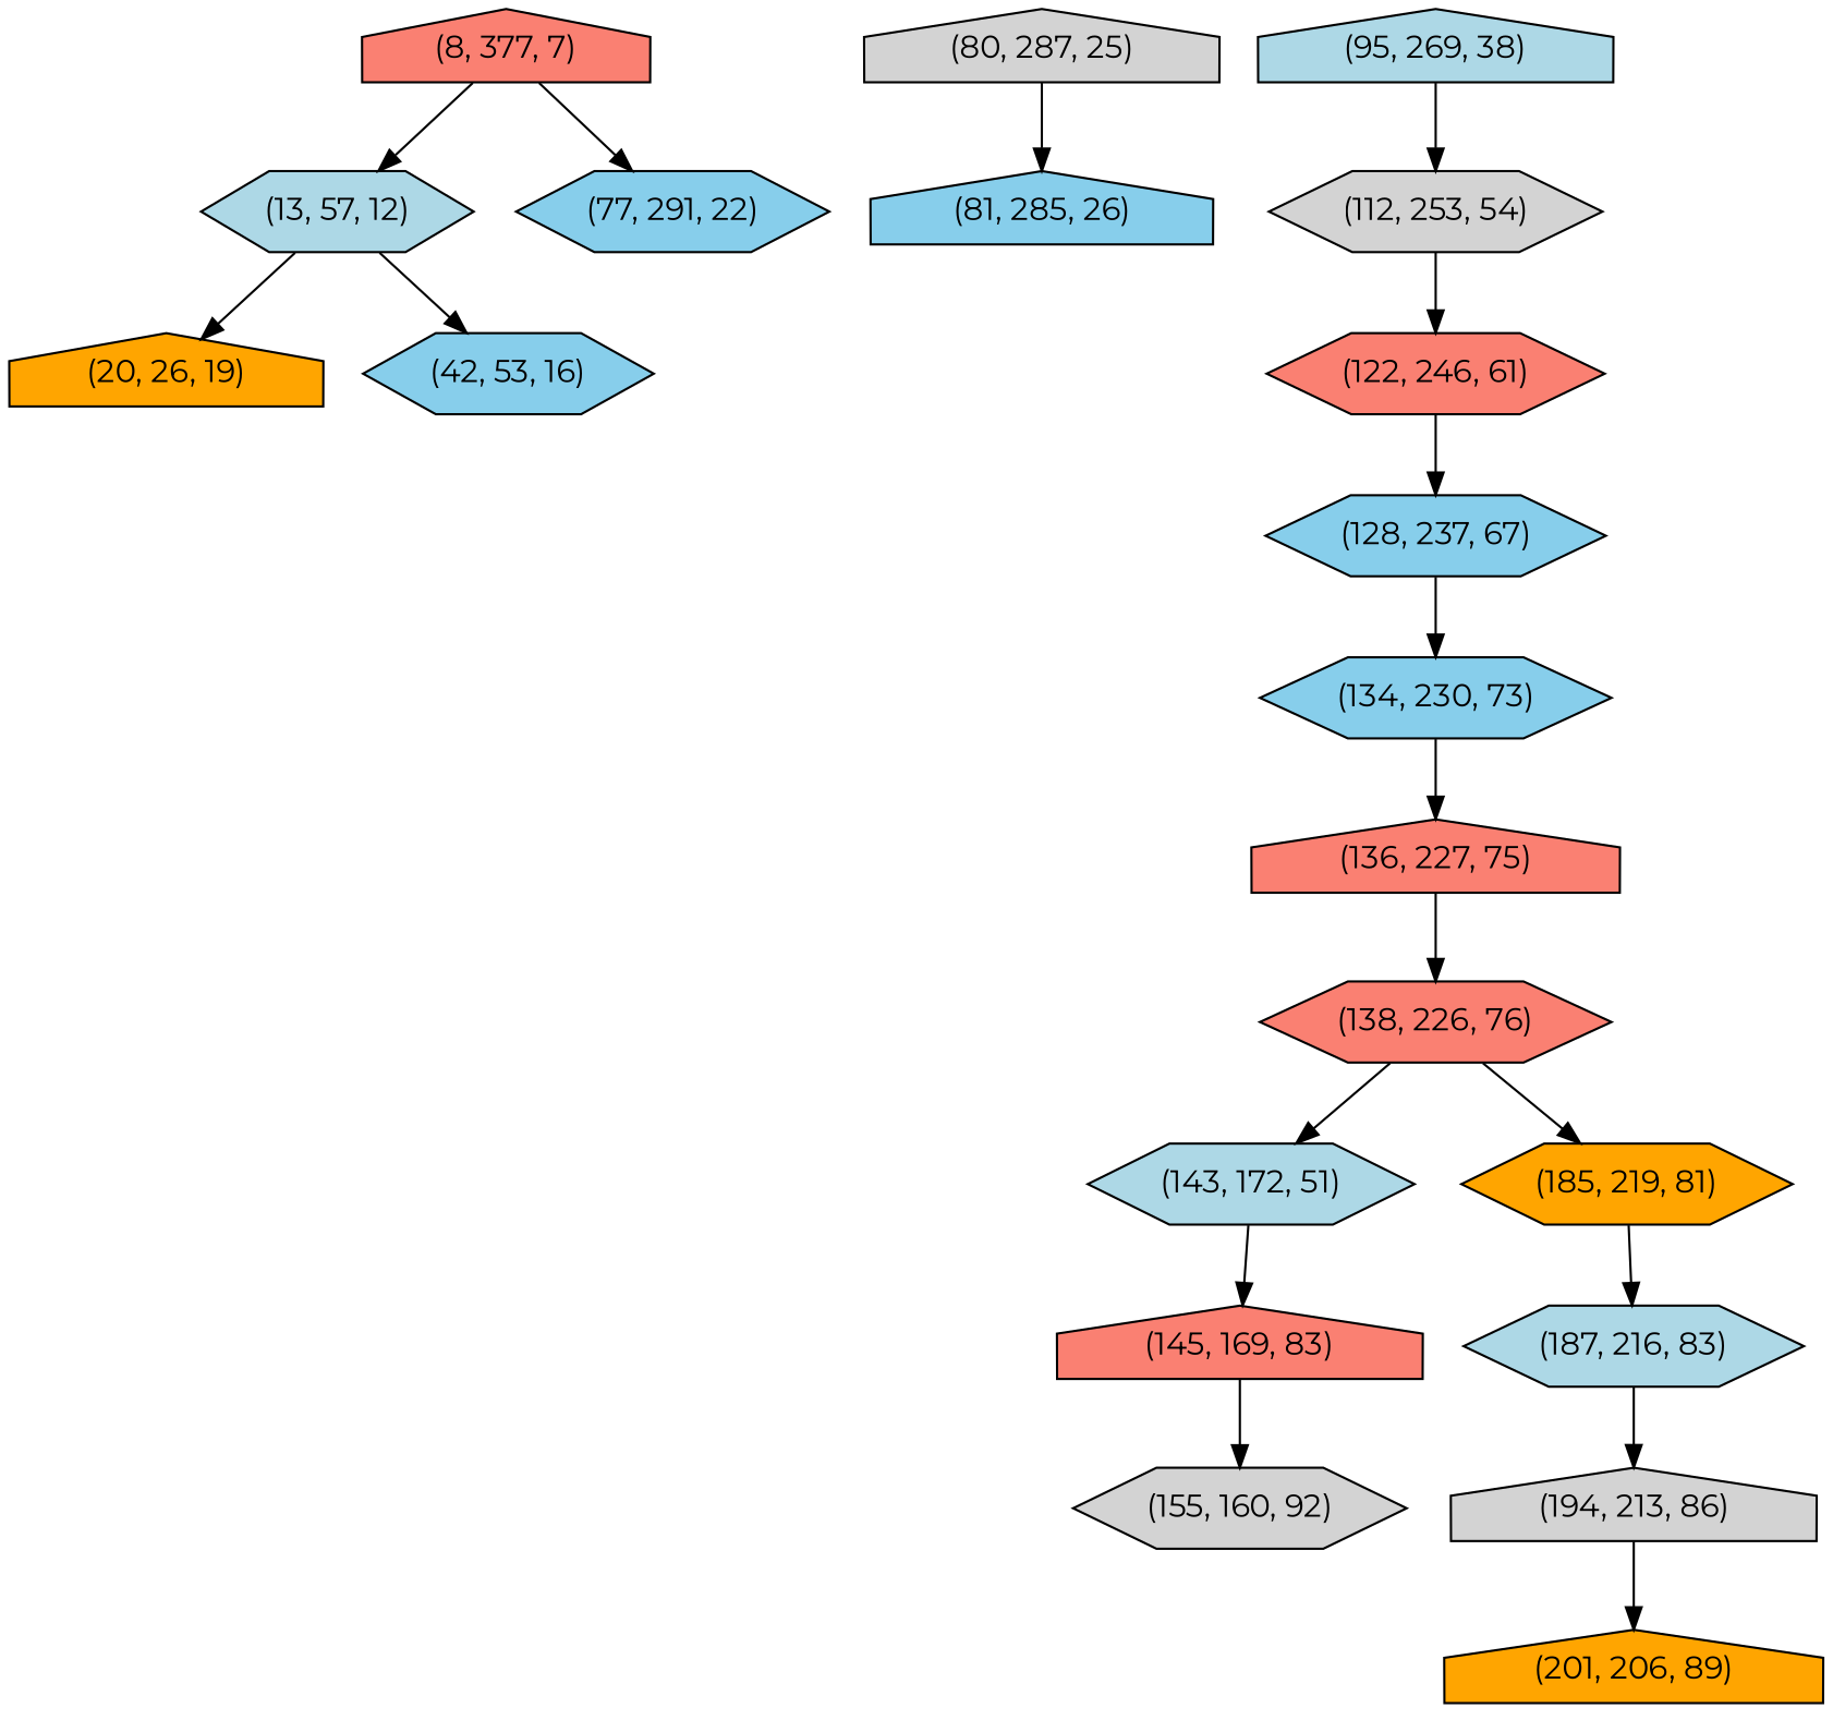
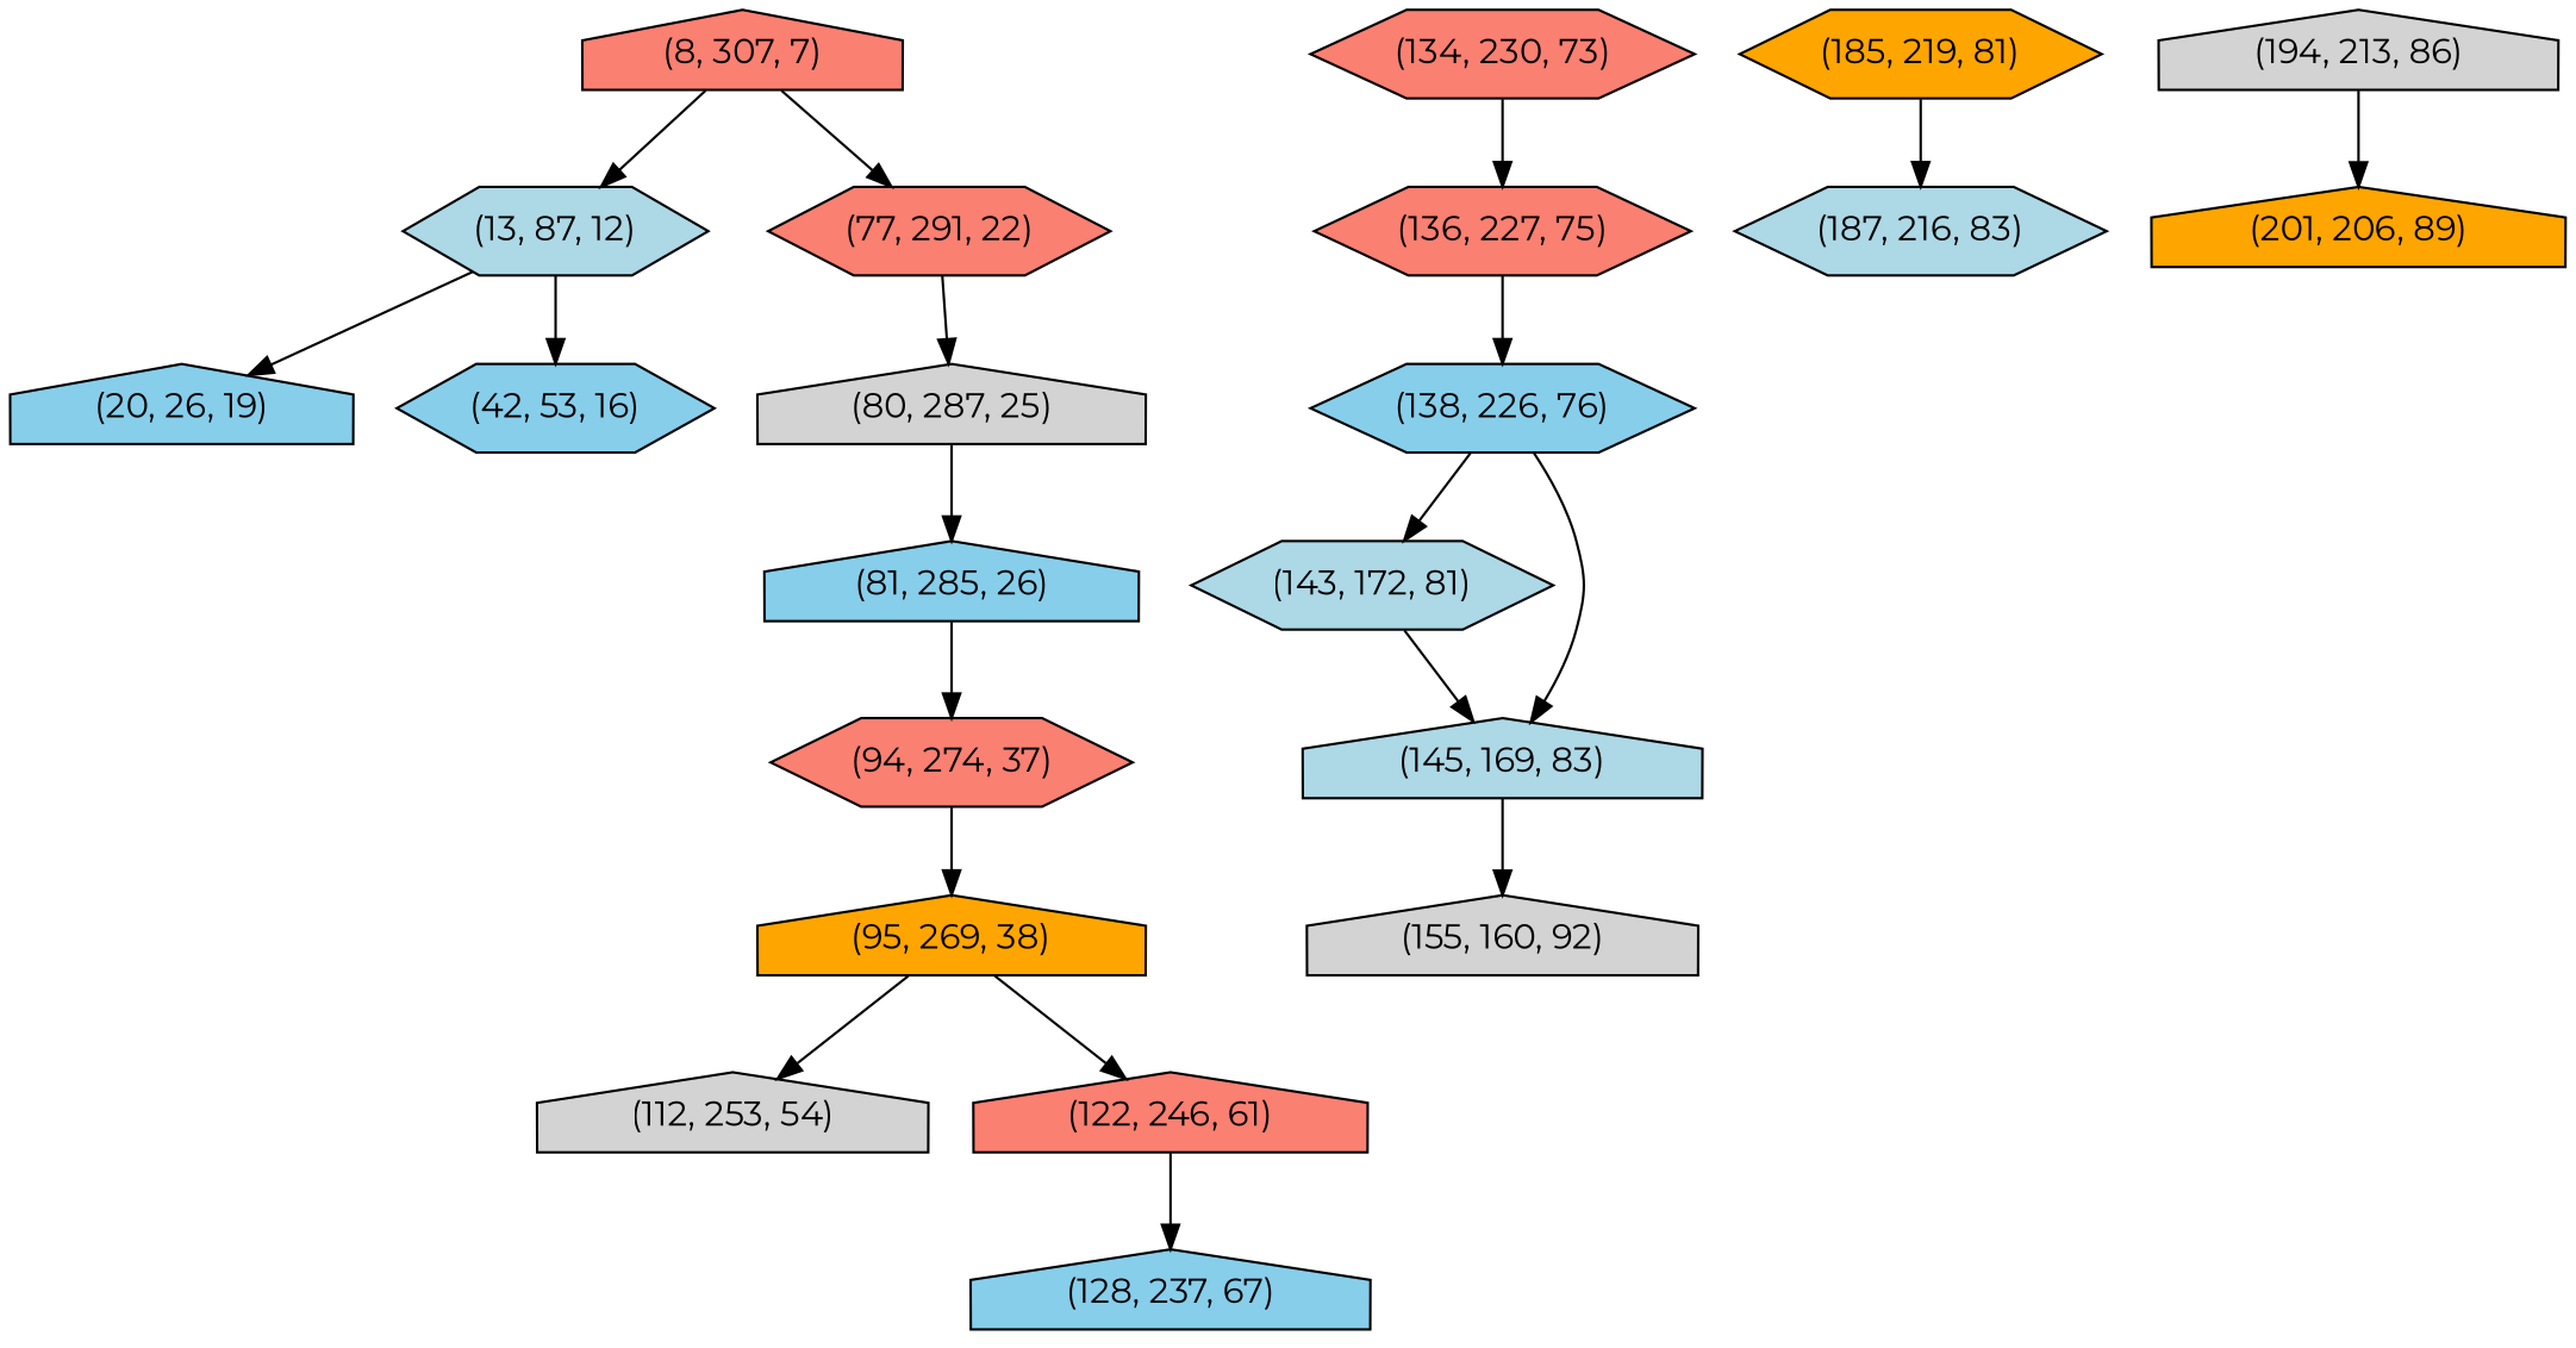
  digraph {
    fontname=Montserrat
    node [fillcolor=skyblue fontname=Montserrat shape=hexagon style=filled]
    edge [fontname=Montserrat]
-   "(13, 57, 12)" [fillcolor=lightblue]
-   "(8, 307, 7)" [fillcolor=salmon shape=house label="(8, 377, 7)"]
-   "(77, 291, 22)"
-   "(20, 26, 19)" [fillcolor=orange shape=house]
+   "(13, 57, 12)" [fillcolor=lightblue label="(13, 87, 12)"]
+   "(8, 307, 7)" [fillcolor=salmon shape=house]
+   "(77, 291, 22)" [fillcolor=salmon]
+   "(20, 26, 19)" [shape=house]
    "(42, 53, 16)"
    "(80, 287, 25)" [fillcolor=lightgrey shape=house]
    "(81, 285, 26)" [shape=house]
-   "(95, 269, 38)" [fillcolor=lightblue shape=house]
-   "(112, 253, 54)" [fillcolor=lightgrey]
-   "(122, 246, 61)" [fillcolor=salmon]
-   "(128, 237, 67)"
-   "(134, 230, 73)"
-   "(136, 227, 75)" [fillcolor=salmon shape=house]
-   "(138, 226, 76)" [fillcolor=salmon]
-   "(143, 172, 81)" [fillcolor=lightblue label="(143, 172, 51)"]
+   "(94, 274, 37)" [fillcolor=salmon]
+   "(95, 269, 38)" [fillcolor=orange shape=house]
+   "(112, 253, 54)" [fillcolor=lightgrey shape=house]
+   "(122, 246, 61)" [fillcolor=salmon shape=house]
+   "(128, 237, 67)" [shape=house]
+   "(134, 230, 73)" [fillcolor=salmon]
+   "(136, 227, 75)" [fillcolor=salmon]
+   "(138, 226, 76)"
+   "(143, 172, 81)" [fillcolor=lightblue]
    "(185, 219, 81)" [fillcolor=orange]
-   "(145, 169, 83)" [fillcolor=salmon shape=house]
+   "(145, 169, 83)" [fillcolor=lightblue shape=house]
    "(187, 216, 83)" [fillcolor=lightblue]
-   "(155, 160, 92)" [fillcolor=lightgrey]
+   "(155, 160, 92)" [fillcolor=lightgrey shape=house]
    "(194, 213, 86)" [fillcolor=lightgrey shape=house]
    "(201, 206, 89)" [fillcolor=orange shape=house]
    "(13, 57, 12)" -> "(20, 26, 19)"
    "(13, 57, 12)" -> "(42, 53, 16)"
    "(8, 307, 7)" -> "(13, 57, 12)"
    "(8, 307, 7)" -> "(77, 291, 22)"
+   "(77, 291, 22)" -> "(80, 287, 25)"
    "(80, 287, 25)" -> "(81, 285, 26)"
+   "(81, 285, 26)" -> "(94, 274, 37)"
+   "(94, 274, 37)" -> "(95, 269, 38)"
    "(95, 269, 38)" -> "(112, 253, 54)"
-   "(112, 253, 54)" -> "(122, 246, 61)"
+   "(95, 269, 38)" -> "(122, 246, 61)"
    "(122, 246, 61)" -> "(128, 237, 67)"
-   "(128, 237, 67)" -> "(134, 230, 73)"
    "(134, 230, 73)" -> "(136, 227, 75)"
    "(136, 227, 75)" -> "(138, 226, 76)"
    "(138, 226, 76)" -> "(143, 172, 81)"
-   "(138, 226, 76)" -> "(185, 219, 81)"
+   "(138, 226, 76)" -> "(145, 169, 83)"
    "(143, 172, 81)" -> "(145, 169, 83)"
    "(185, 219, 81)" -> "(187, 216, 83)"
    "(145, 169, 83)" -> "(155, 160, 92)"
-   "(187, 216, 83)" -> "(194, 213, 86)"
    "(194, 213, 86)" -> "(201, 206, 89)"
  }
